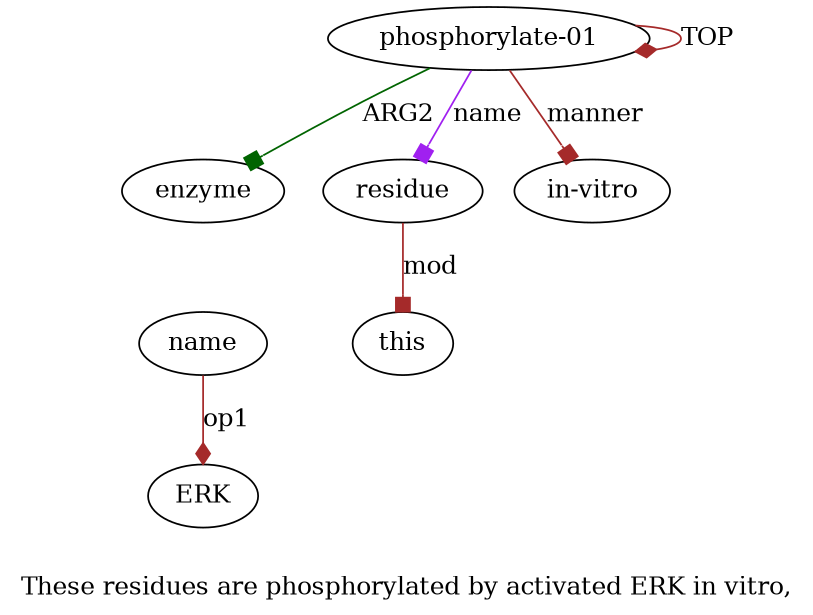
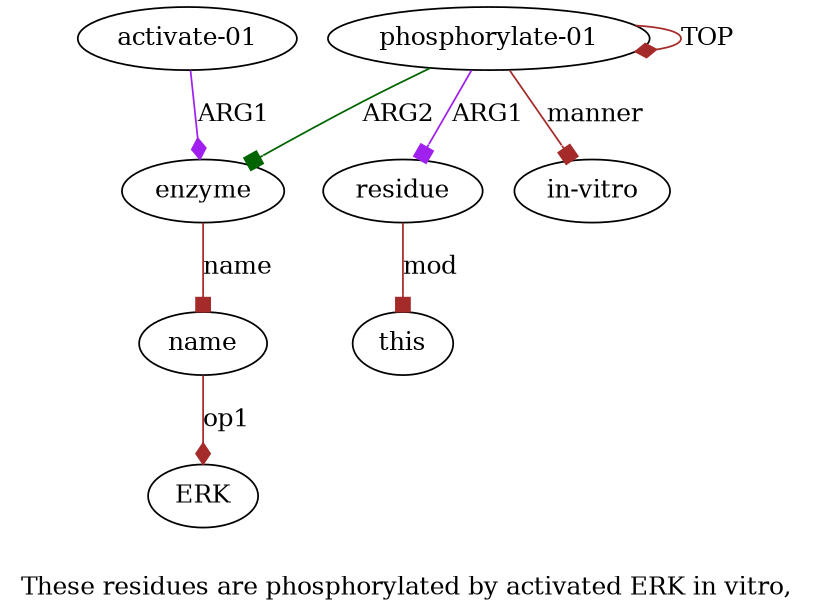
  digraph {
    label="These residues are phosphorylated by activated ERK in vitro,"
    node [color=black]
    edge [arrowhead=box color=brown gold_label=ARG1 test_label=ARG1]
    n1 [gold_ind=-1 gold_label=ERK label=ERK test_ind=-1 test_label=ERK]
    n2 [gold_ind=1 gold_label=residue label=residue test_ind=1 test_label=residue]
    n3 [gold_ind=2 gold_label=this label=this test_ind=2 test_label=this]
    n4 [gold_ind=0 gold_label="phosphorylate-01" label="phosphorylate-01" test_ind=0 test_label="phosphorylate-01"]
    n5 [gold_ind=3 gold_label=enzyme label=enzyme test_ind=3 test_label=enzyme]
    n6 [gold_ind=6 gold_label="in-vitro" label="in-vitro" test_ind=6 test_label="in-vitro"]
    n7 [gold_ind=4 gold_label=name label=name test_ind=4 test_label=name]
+   n8 [gold_ind=5 gold_label="activate-01" label="activate-01" test_ind=5 test_label="activate-01"]
    n2 -> n3 [gold_label=mod label=mod test_label=mod]
-   n4 -> n2 [color=purple label=name]
+   n4 -> n2 [color=purple label=ARG1]
    n4 -> n4 [arrowhead=diamond gold_label=TOP label=TOP test_label=TOP]
    n4 -> n5 [color=darkgreen gold_label=ARG2 label=ARG2 test_label=ARG2]
    n4 -> n6 [gold_label=manner label=manner test_label=manner]
+   n5 -> n7 [gold_label=name label=name test_label=name]
    n7 -> n1 [arrowhead=diamond gold_label=op1 label=op1 test_label=op1]
+   n8 -> n5 [arrowhead=diamond color=purple label=ARG1]
  }
